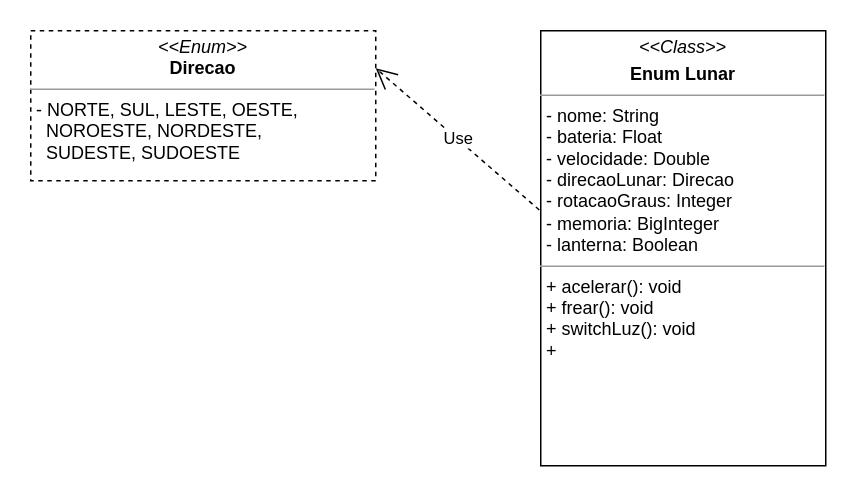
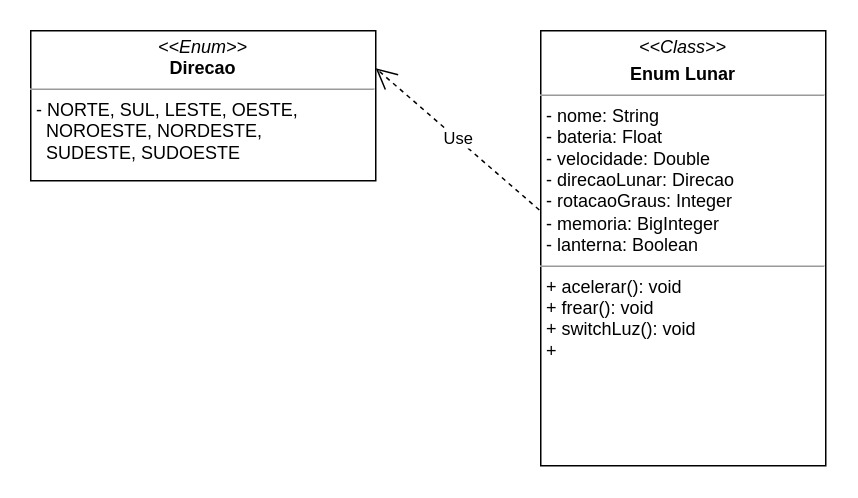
  <mxCell id="0" />
  <mxCell id="1" parent="0" />
- <mxCell id="2" value="&lt;p style=&quot;margin:0px;margin-top:4px;text-align:center;&quot;&gt;&lt;i&gt;&amp;lt;&amp;lt;Enum&amp;gt;&amp;gt;&lt;/i&gt;&lt;br&gt;&lt;b&gt;Direcao&lt;/b&gt;&lt;/p&gt;&lt;hr size=&quot;1&quot;&gt;&lt;p style=&quot;margin:0px;margin-left:4px;&quot;&gt;- NORTE, SUL, LESTE, OESTE,&lt;/p&gt;&lt;p style=&quot;margin:0px;margin-left:4px;&quot;&gt;&amp;nbsp; NOROESTE, NORDESTE,&amp;nbsp;&lt;/p&gt;&lt;p style=&quot;margin:0px;margin-left:4px;&quot;&gt;&amp;nbsp; SUDESTE, SUDOESTE&lt;/p&gt;&lt;p style=&quot;margin:0px;margin-left:4px;&quot;&gt;&lt;br&gt;&lt;/p&gt;" style="verticalAlign=top;align=left;overflow=fill;fontSize=12;fontFamily=Helvetica;html=1;rounded=0;shadow=0;comic=0;labelBackgroundColor=none;strokeWidth=1;dashed=1;" parent="1" vertex="1"><mxGeometry x="20" y="20" width="230" height="100" as="geometry" /></mxCell>
+ <mxCell id="2" value="&lt;p style=&quot;margin:0px;margin-top:4px;text-align:center;&quot;&gt;&lt;i&gt;&amp;lt;&amp;lt;Enum&amp;gt;&amp;gt;&lt;/i&gt;&lt;br&gt;&lt;b&gt;Direcao&lt;/b&gt;&lt;/p&gt;&lt;hr size=&quot;1&quot;&gt;&lt;p style=&quot;margin:0px;margin-left:4px;&quot;&gt;- NORTE, SUL, LESTE, OESTE,&lt;/p&gt;&lt;p style=&quot;margin:0px;margin-left:4px;&quot;&gt;&amp;nbsp; NOROESTE, NORDESTE,&amp;nbsp;&lt;/p&gt;&lt;p style=&quot;margin:0px;margin-left:4px;&quot;&gt;&amp;nbsp; SUDESTE, SUDOESTE&lt;/p&gt;&lt;p style=&quot;margin:0px;margin-left:4px;&quot;&gt;&lt;br&gt;&lt;/p&gt;" style="verticalAlign=top;align=left;overflow=fill;fontSize=12;fontFamily=Helvetica;html=1;rounded=0;shadow=0;comic=0;labelBackgroundColor=none;strokeWidth=1" parent="1" vertex="1"><mxGeometry x="20" y="20" width="230" height="100" as="geometry" /></mxCell>
  <mxCell id="3" value="&lt;p style=&quot;margin:0px;margin-top:4px;text-align:center;&quot;&gt;&lt;i&gt;&amp;lt;&amp;lt;Class&amp;gt;&amp;gt;&lt;/i&gt;&lt;b&gt;&lt;br&gt;&lt;/b&gt;&lt;/p&gt;&lt;p style=&quot;margin:0px;margin-top:4px;text-align:center;&quot;&gt;&lt;b&gt;Enum Lunar&lt;/b&gt;&lt;/p&gt;&lt;hr size=&quot;1&quot;&gt;&lt;p style=&quot;margin:0px;margin-left:4px;&quot;&gt;- nome: String&lt;br&gt;- bateria: Float&lt;/p&gt;&lt;p style=&quot;margin:0px;margin-left:4px;&quot;&gt;- velocidade: Double&lt;/p&gt;&lt;p style=&quot;margin:0px;margin-left:4px;&quot;&gt;- direcaoLunar: Direcao&lt;/p&gt;&lt;p style=&quot;margin:0px;margin-left:4px;&quot;&gt;- rotacaoGraus: Integer&lt;/p&gt;&lt;p style=&quot;margin:0px;margin-left:4px;&quot;&gt;- memoria: BigInteger&lt;/p&gt;&lt;p style=&quot;margin:0px;margin-left:4px;&quot;&gt;- lanterna: Boolean&lt;/p&gt;&lt;hr size=&quot;1&quot;&gt;&lt;p style=&quot;margin:0px;margin-left:4px;&quot;&gt;+ acelerar(): void&lt;br&gt;+ frear(): void&lt;/p&gt;&lt;p style=&quot;margin:0px;margin-left:4px;&quot;&gt;+ switchLuz(): void&lt;/p&gt;&lt;p style=&quot;margin:0px;margin-left:4px;&quot;&gt;+&amp;nbsp;&amp;nbsp;&lt;/p&gt;" style="verticalAlign=top;align=left;overflow=fill;fontSize=12;fontFamily=Helvetica;html=1;rounded=0;shadow=0;comic=0;labelBackgroundColor=none;strokeWidth=1" parent="1" vertex="1"><mxGeometry x="360" y="20" width="190" height="290" as="geometry" /></mxCell>
  <mxCell id="4" value="Use" style="endArrow=open;endSize=12;dashed=1;html=1;rounded=0;exitX=-0.005;exitY=0.412;exitDx=0;exitDy=0;exitPerimeter=0;entryX=1;entryY=0.25;entryDx=0;entryDy=0;" edge="1" parent="1" source="3" target="2"><mxGeometry width="160" relative="1" as="geometry"><mxPoint x="330" y="140" as="sourcePoint" /><mxPoint x="490" y="140" as="targetPoint" /></mxGeometry></mxCell>
